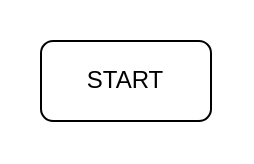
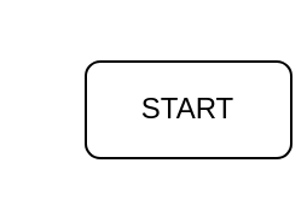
  <mxCell id="0" />
  <mxCell id="1" parent="0" />
- <mxCell id="2" value="START" style="rounded=1;whiteSpace=wrap;html=1;" vertex="1" parent="1"><mxGeometry x="20" y="20" width="85" height="40" as="geometry" /></mxCell>
+ <mxCell id="2" value="START" style="rounded=1;whiteSpace=wrap;html=1;" vertex="1" parent="1"><mxGeometry x="35" y="25" width="85" height="40" as="geometry" /></mxCell>
